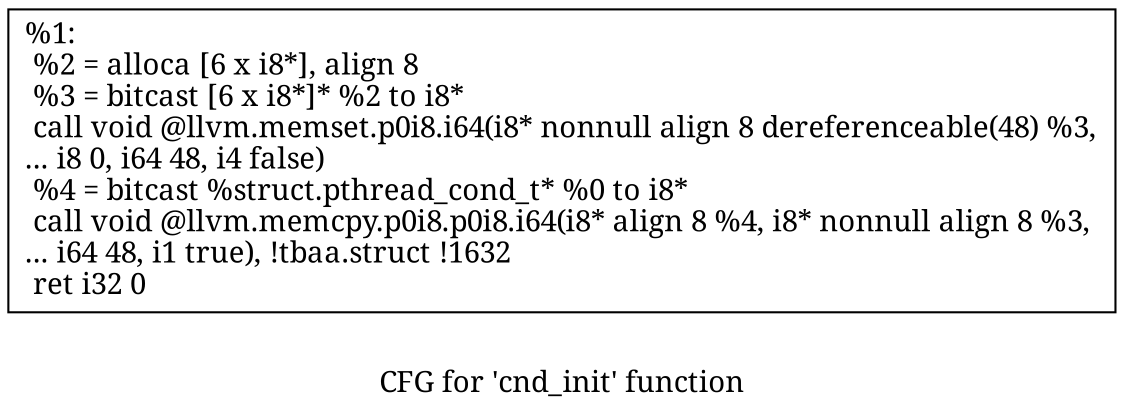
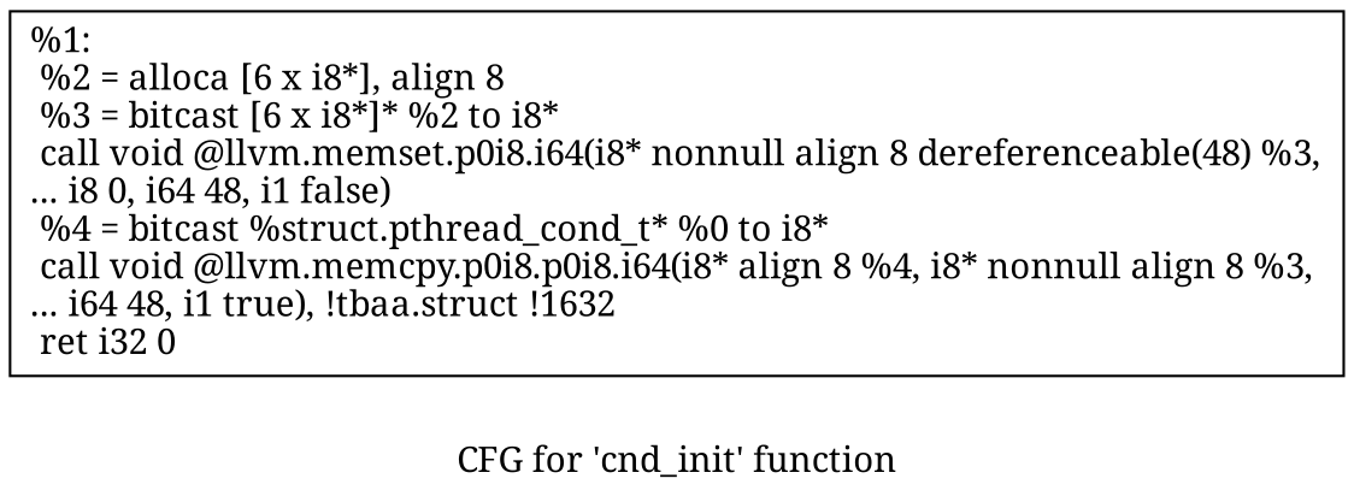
  digraph {
    label="CFG for 'cnd_init' function"
    rankdir=LR
    fontname="Noto Serif"
-   n1 [label="{%1:\l  %2 = alloca [6 x i8*], align 8\l  %3 = bitcast [6 x i8*]* %2 to i8*\l  call void @llvm.memset.p0i8.i64(i8* nonnull align 8 dereferenceable(48) %3,\l... i8 0, i64 48, i4 false)\l  %4 = bitcast %struct.pthread_cond_t* %0 to i8*\l  call void @llvm.memcpy.p0i8.p0i8.i64(i8* align 8 %4, i8* nonnull align 8 %3,\l... i64 48, i1 true), !tbaa.struct !1632\l  ret i32 0\l}" shape=record fontname="Noto Serif"]
+   n1 [label="{%1:\l  %2 = alloca [6 x i8*], align 8\l  %3 = bitcast [6 x i8*]* %2 to i8*\l  call void @llvm.memset.p0i8.i64(i8* nonnull align 8 dereferenceable(48) %3,\l... i8 0, i64 48, i1 false)\l  %4 = bitcast %struct.pthread_cond_t* %0 to i8*\l  call void @llvm.memcpy.p0i8.p0i8.i64(i8* align 8 %4, i8* nonnull align 8 %3,\l... i64 48, i1 true), !tbaa.struct !1632\l  ret i32 0\l}" shape=record fontname="Noto Serif"]
  }
